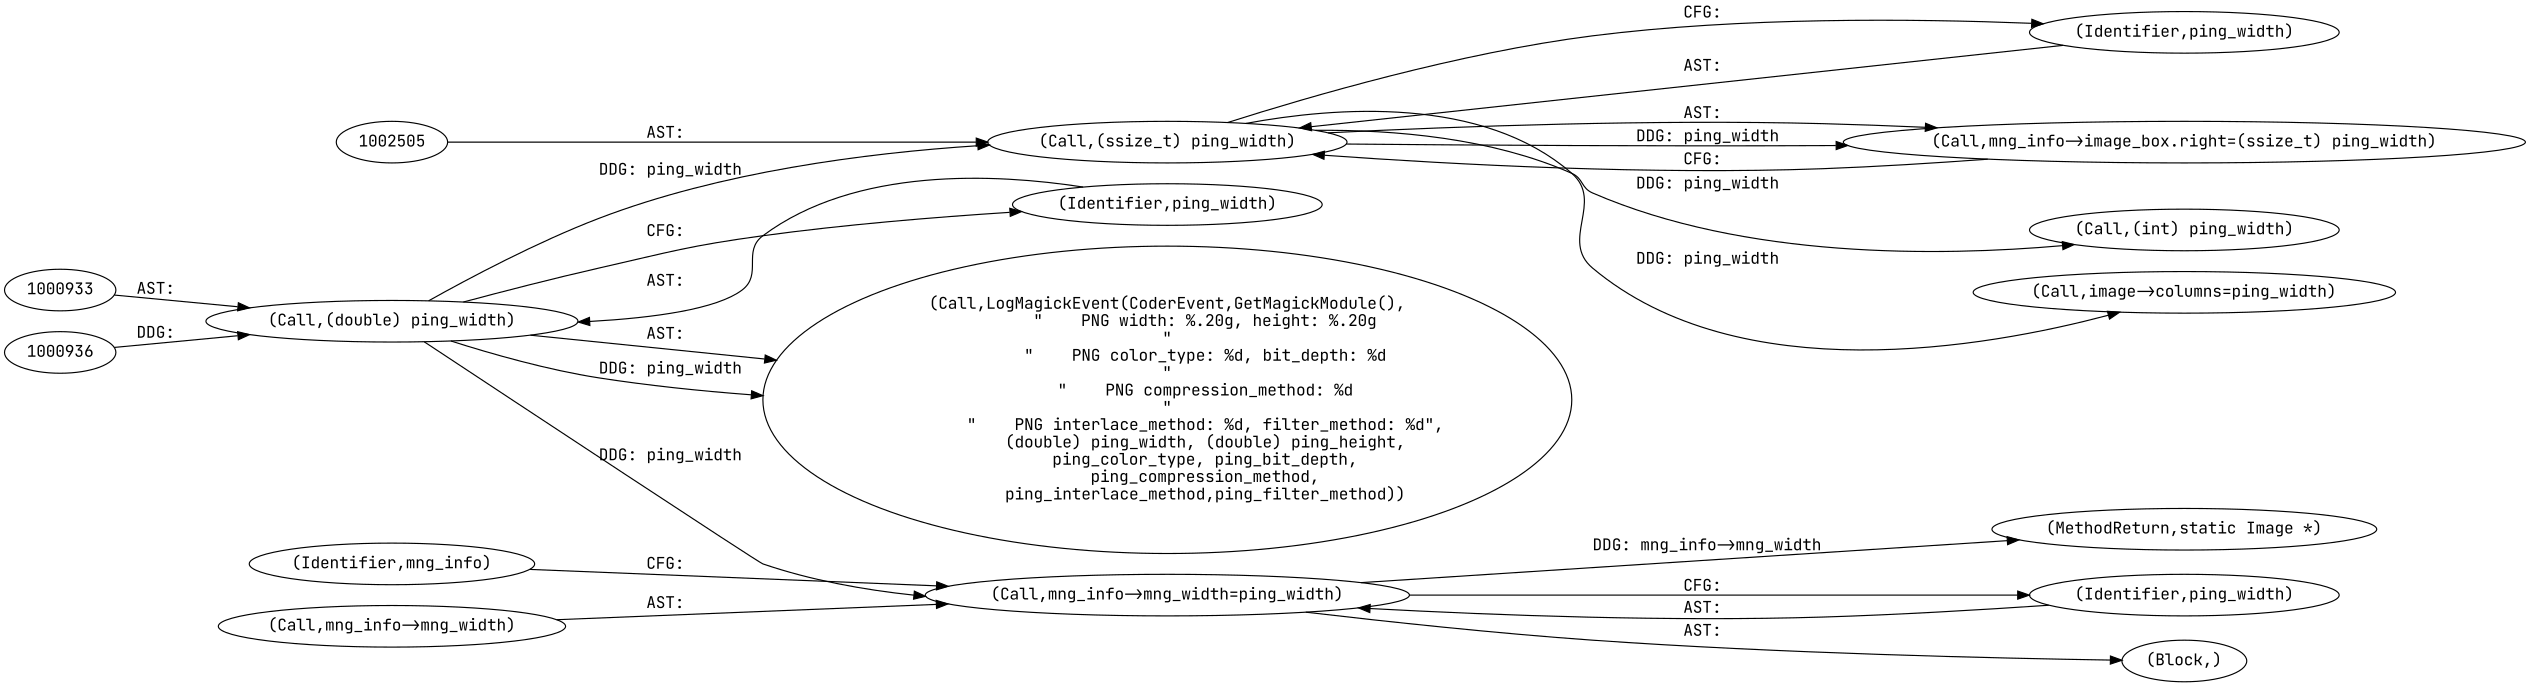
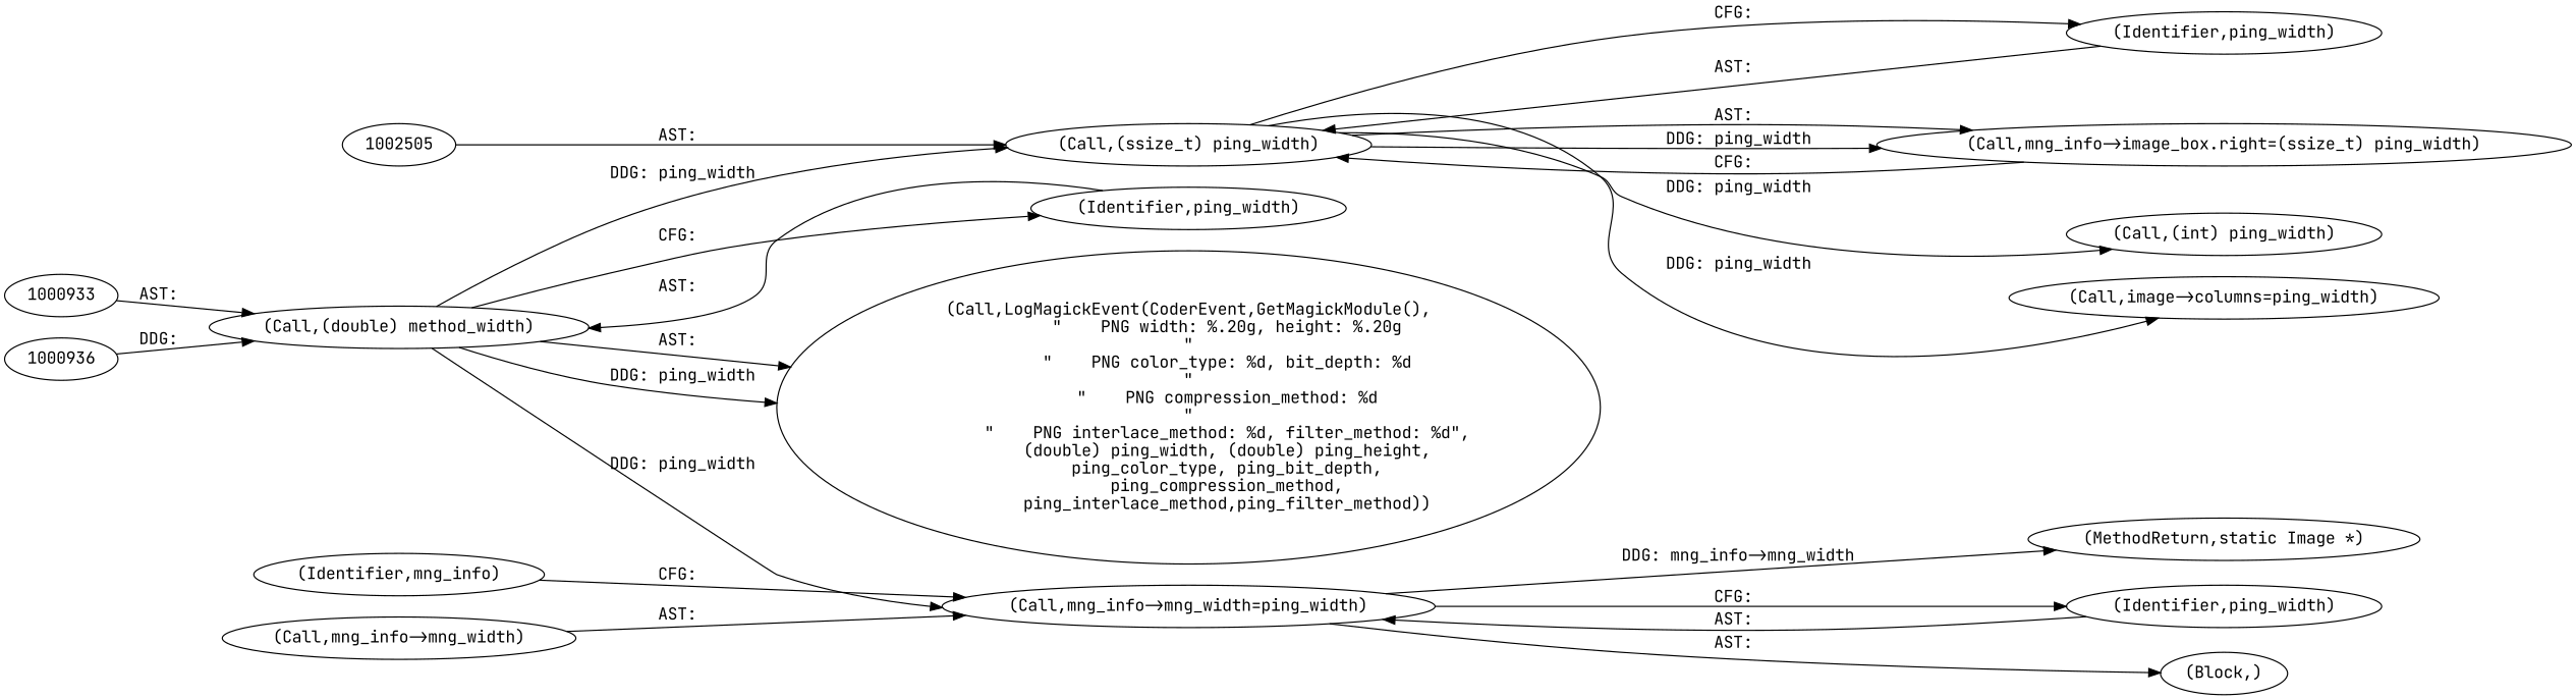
  digraph {
    fontname="JetBrains Mono"
    rankdir=LR
    node [fontname="JetBrains Mono"]
    edge [fontname="JetBrains Mono"]
    n1 [label="(Call,mng_info->mng_width=ping_width)"]
    n2 [label="(MethodReturn,static Image *)"]
    n3 [label="(Identifier,ping_width)"]
    n4 [label="(Block,)"]
    n5 [label="(Call,(ssize_t) ping_width)"]
    n6 [label="(Identifier,ping_width)"]
    n7 [label="(Call,mng_info->image_box.right=(ssize_t) ping_width)"]
    n8 [label="(Call,(int) ping_width)"]
    n9 [label="(Call,image->columns=ping_width)"]
-   n10 [label="(Call,(double) ping_width)"]
+   n10 [label="(Call,(double) method_width)"]
    n11 [label="(Identifier,ping_width)"]
    n12 [label="(Call,LogMagickEvent(CoderEvent,GetMagickModule(),\n        \"    PNG width: %.20g, height: %.20g\n\"\n        \"    PNG color_type: %d, bit_depth: %d\n\"\n        \"    PNG compression_method: %d\n\"\n        \"    PNG interlace_method: %d, filter_method: %d\",\n        (double) ping_width, (double) ping_height,\n        ping_color_type, ping_bit_depth,\n        ping_compression_method,\n        ping_interlace_method,ping_filter_method))"]
    n13 [label="(Identifier,mng_info)"]
    n14 [label="(Call,mng_info->mng_width)"]
    1002505
    1000933
    1000936
    n1 -> n2 [label="DDG: mng_info->mng_width"]
    n1 -> n3 [label="CFG: "]
    n1 -> n4 [label="AST: "]
    n3 -> n1 [label="AST: "]
    n5 -> n6 [label="CFG: "]
    n5 -> n7 [label="AST: "]
    n5 -> n7 [label="DDG: ping_width"]
    n5 -> n8 [label="DDG: ping_width"]
    n5 -> n9 [label="DDG: ping_width"]
    n6 -> n5 [label="AST: "]
    n7 -> n5 [label="CFG: "]
    n10 -> n1 [label="DDG: ping_width"]
    n10 -> n5 [label="DDG: ping_width"]
    n10 -> n11 [label="CFG: "]
    n10 -> n12 [label="AST: "]
    n10 -> n12 [label="DDG: ping_width"]
    n11 -> n10 [label="AST: "]
    n13 -> n1 [label="CFG: "]
    n14 -> n1 [label="AST: "]
    1002505 -> n5 [label="AST: "]
    1000933 -> n10 [label="AST: "]
    1000936 -> n10 [label="DDG: "]
  }
